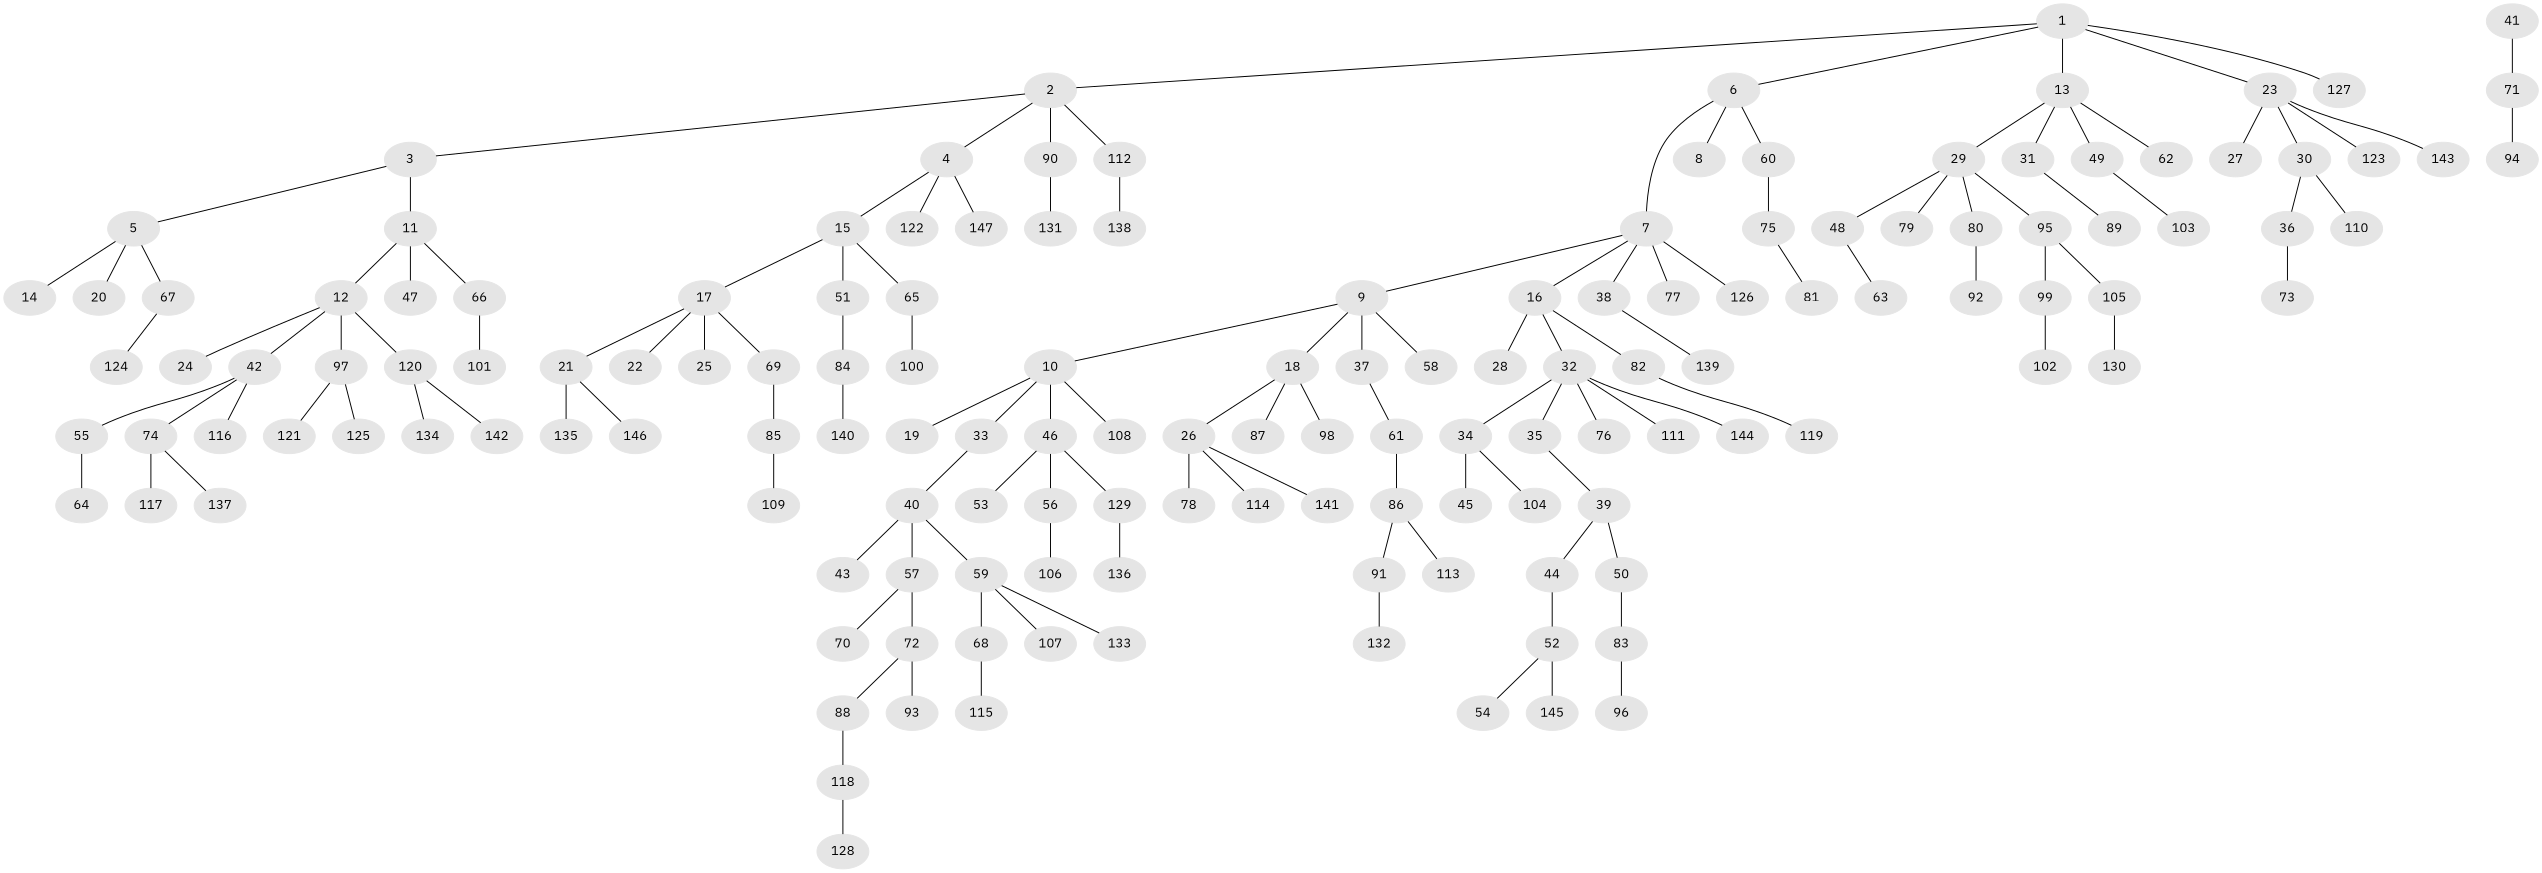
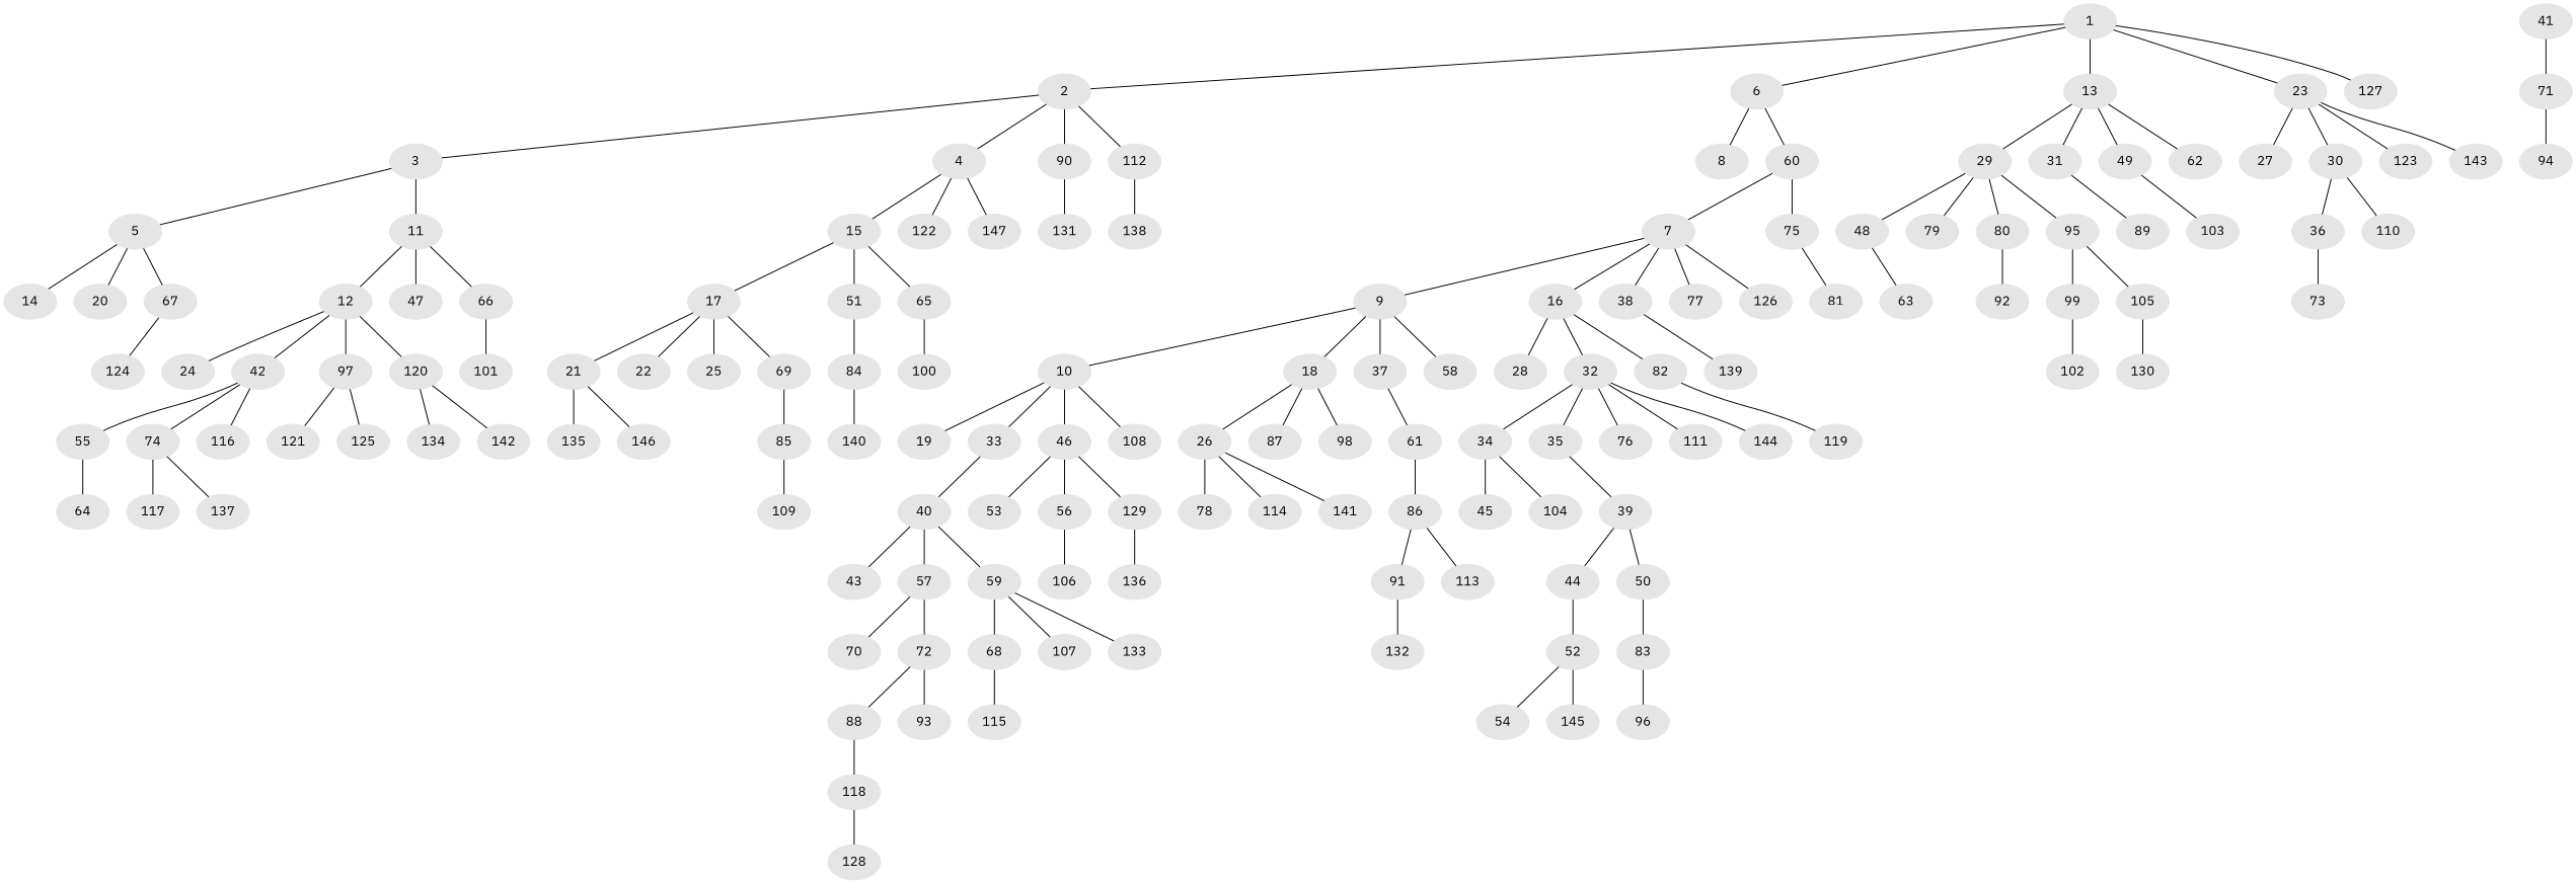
  graph {
    fontname="IBM Plex Sans"
    node [color=gray90 fontname="IBM Plex Sans" style=filled]
    edge [fontname="IBM Plex Sans"]
    1
    2
    6
    13
    23
    127
    3
    4
    90
    112
    7
    8
    60
    29
    31
    49
    62
    27
    30
    123
    143
    5
    11
    15
    122
    147
    131
    138
    14
    20
    67
    12
    47
    66
    17
    51
    65
    124
    9
    16
    38
    77
    126
    75
    10
    18
    37
    58
    28
    32
    82
    139
    19
    33
    46
    108
    26
    87
    98
    61
    40
    53
    56
    129
    24
    42
    97
    120
    101
    55
    74
    116
    121
    125
    134
    142
    48
    79
    80
    95
    89
    103
    21
    22
    25
    69
    84
    100
    34
    35
    76
    111
    144
    41
    71
    119
    135
    146
    85
    78
    114
    141
    36
    110
    63
    92
    99
    105
    73
    45
    104
    39
    43
    57
    59
    44
    50
    86
    52
    83
    70
    72
    68
    107
    133
    94
    64
    117
    137
    54
    145
    106
    136
    96
    140
    88
    93
    115
    81
    91
    113
    109
    118
    132
    128
    102
    130
    1 -- 2
    1 -- 6
    1 -- 13
    1 -- 23
    1 -- 127
    2 -- 3
    2 -- 4
    2 -- 90
    2 -- 112
-   6 -- 7
+   60 -- 7
    6 -- 8
    6 -- 60
    13 -- 29
    13 -- 31
    13 -- 49
    13 -- 62
    23 -- 27
    23 -- 30
    23 -- 123
    23 -- 143
    3 -- 5
    3 -- 11
    4 -- 15
    4 -- 122
    4 -- 147
    90 -- 131
    112 -- 138
    7 -- 9
    7 -- 16
    7 -- 38
    7 -- 77
    7 -- 126
    60 -- 75
    29 -- 48
    29 -- 79
    29 -- 80
    29 -- 95
    31 -- 89
    49 -- 103
    30 -- 36
    30 -- 110
    5 -- 14
    5 -- 20
    5 -- 67
    11 -- 12
    11 -- 47
    11 -- 66
    15 -- 17
    15 -- 51
    15 -- 65
    67 -- 124
    12 -- 24
    12 -- 42
    12 -- 97
    12 -- 120
    66 -- 101
    17 -- 21
    17 -- 22
    17 -- 25
    17 -- 69
    51 -- 84
    65 -- 100
    9 -- 10
    9 -- 18
    9 -- 37
    9 -- 58
    16 -- 28
    16 -- 32
    16 -- 82
    38 -- 139
    75 -- 81
    10 -- 19
    10 -- 33
    10 -- 46
    10 -- 108
    18 -- 26
    18 -- 87
    18 -- 98
    37 -- 61
    32 -- 34
    32 -- 35
    32 -- 76
    32 -- 111
    32 -- 144
    82 -- 119
    33 -- 40
    46 -- 53
    46 -- 56
    46 -- 129
    26 -- 78
    26 -- 114
    26 -- 141
    61 -- 86
    40 -- 43
    40 -- 57
    40 -- 59
    56 -- 106
    129 -- 136
    42 -- 55
    42 -- 74
    42 -- 116
    97 -- 121
    97 -- 125
    120 -- 134
    120 -- 142
    55 -- 64
    74 -- 117
    74 -- 137
    48 -- 63
    80 -- 92
    95 -- 99
    95 -- 105
    21 -- 135
    21 -- 146
    69 -- 85
    84 -- 140
    34 -- 45
    34 -- 104
    35 -- 39
    41 -- 71
    71 -- 94
    85 -- 109
    36 -- 73
    99 -- 102
    105 -- 130
    39 -- 44
    39 -- 50
    57 -- 70
    57 -- 72
    59 -- 68
    59 -- 107
    59 -- 133
    44 -- 52
    50 -- 83
    86 -- 91
    86 -- 113
    52 -- 54
    52 -- 145
    83 -- 96
    72 -- 88
    72 -- 93
    68 -- 115
    88 -- 118
    91 -- 132
    118 -- 128
  }
